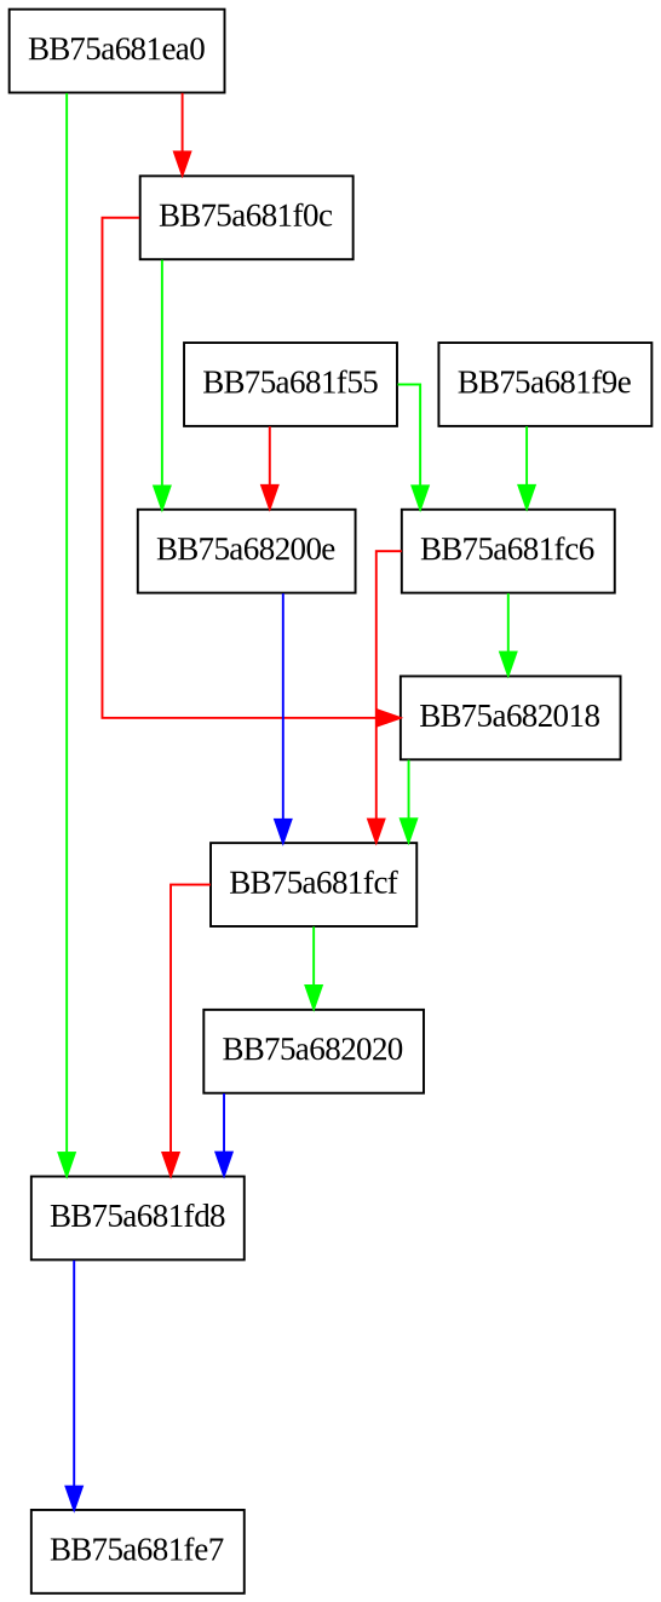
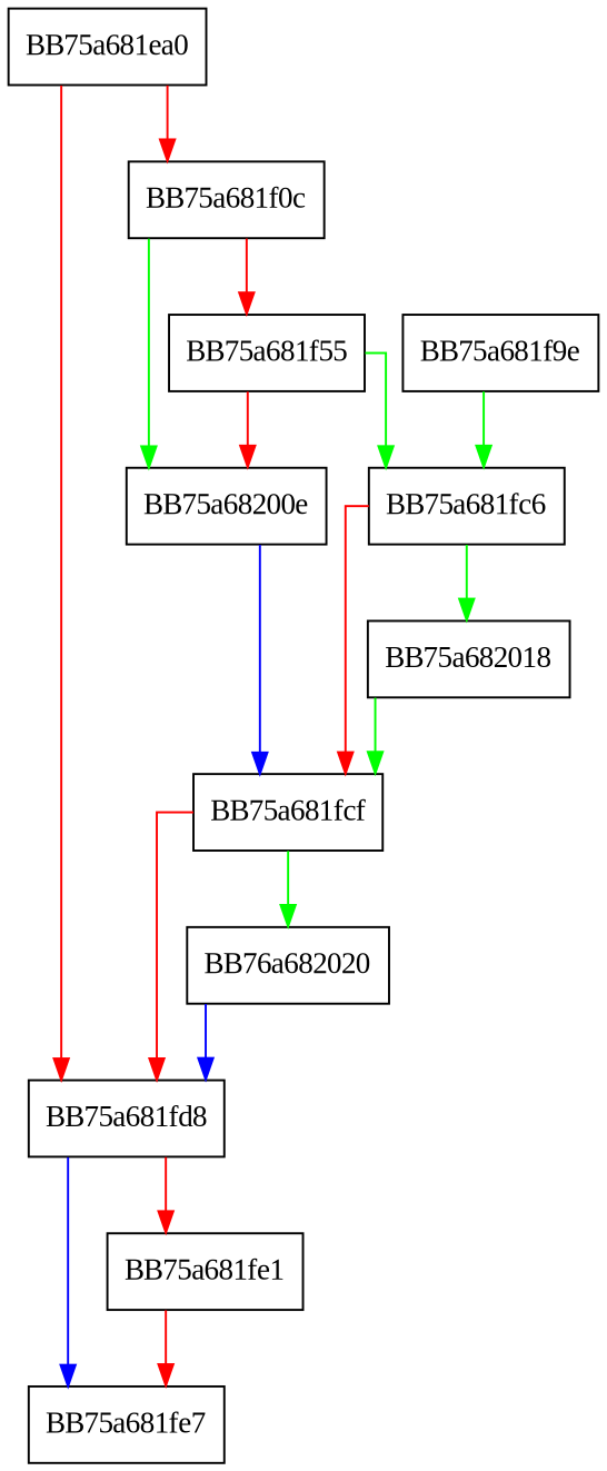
  digraph {
    fontname="Liberation Serif"
    splines=ortho
    node [fontname="Liberation Serif" shape=box]
    edge [color=green fontname="Liberation Serif"]
    BB75a681ea0
    BB75a681fd8
    BB75a681f0c
    BB75a681fe7
+   BB75a681fe1
    BB75a68200e
    BB75a681f55
    BB75a681fcf
    BB75a681fc6
-   BB75a682020
+   BB75a682020 [label=BB76a682020]
    BB75a682018
    BB75a681f9e
-   BB75a681ea0 -> BB75a681fd8
+   BB75a681ea0 -> BB75a681fd8 [color=red]
    BB75a681ea0 -> BB75a681f0c [color=red]
    BB75a681fd8 -> BB75a681fe7 [color=blue]
+   BB75a681fd8 -> BB75a681fe1 [color=red]
    BB75a681f0c -> BB75a68200e
-   BB75a681f0c -> BB75a682018 [color=red]
+   BB75a681f0c -> BB75a681f55 [color=red]
+   BB75a681fe1 -> BB75a681fe7 [color=red]
    BB75a68200e -> BB75a681fcf [color=blue]
    BB75a681f55 -> BB75a68200e [color=red]
    BB75a681f55 -> BB75a681fc6
    BB75a681fcf -> BB75a681fd8 [color=red]
    BB75a681fcf -> BB75a682020
    BB75a681fc6 -> BB75a681fcf [color=red]
    BB75a681fc6 -> BB75a682018
    BB75a682020 -> BB75a681fd8 [color=blue]
    BB75a682018 -> BB75a681fcf
    BB75a681f9e -> BB75a681fc6
  }
